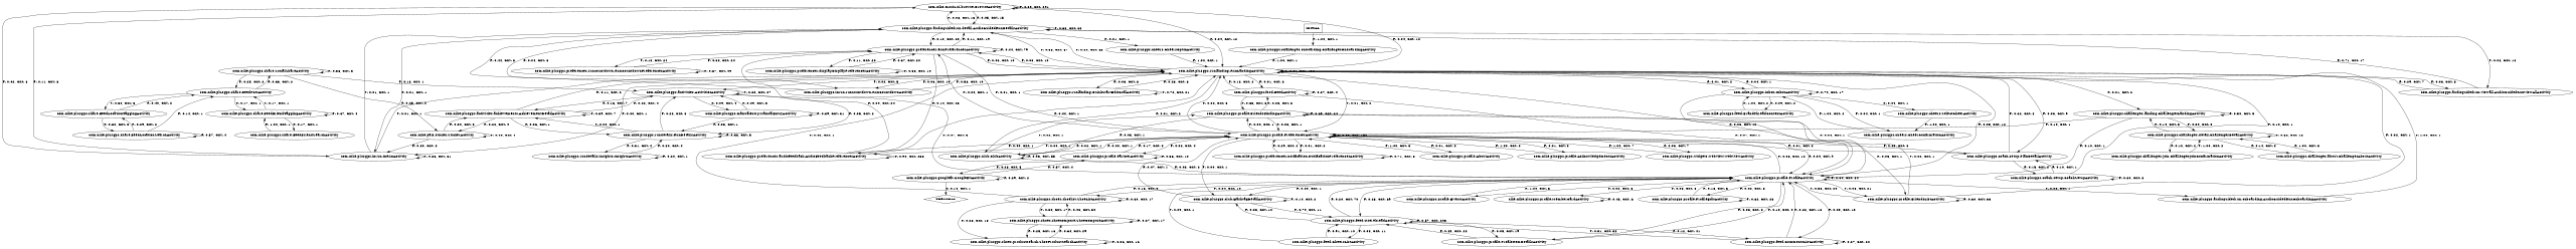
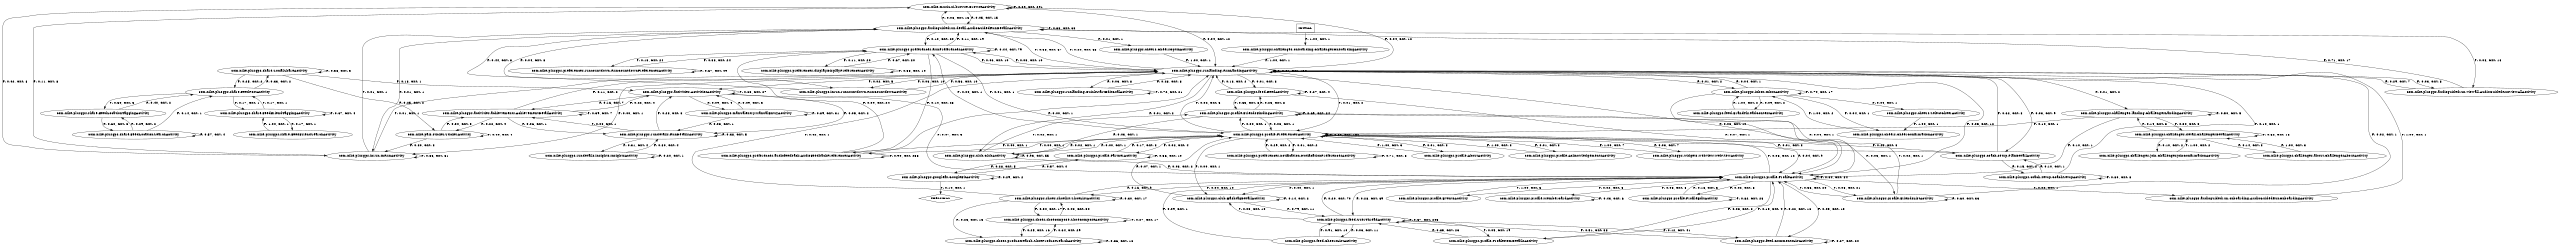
  digraph {
    n1 [label="com.nike.music.ui.browse.BrowseActivity"]
    n2 [label="com.nike.plusgps.audioguidedrun.detail.AudioGuidedRunDetailsActivity"]
    n3 [label="com.nike.plusgps.inrun.InRunActivity"]
    n4 [label="com.nike.plusgps.runlanding.RunLandingActivity"]
    n5 [label="com.nike.plusgps.audioguidedrun.viewall.AudioGuidedRunViewAllActivity"]
    n6 [label="com.nike.plusgps.cheers.CheersOptInActivity"]
    n7 [label="com.nike.plusgps.inrun.runcountdown.RunCountdownActivity"]
    n8 [label="com.nike.plusgps.preferences.RunPreferencesActivity"]
    n9 [label="com.nike.plusgps.activities.ActivitiesActivity"]
    n10 [label="com.nike.plusgps.profile.ProfileActivity"]
    n11 [label="com.nike.plusgps.challenges.landing.ChallengesLandingActivity"]
    n12 [label="com.nike.plusgps.profile.PreferencesActivity"]
    n13 [label="com.nike.plusgps.inbox.InboxActivity"]
    n14 [label="com.nike.plusgps.club.ClubActivity"]
    n15 [label="com.nike.plusgps.coach.setup.PlanDetailActivity"]
    n16 [label="com.nike.plusgps.feed.FeedActivity"]
    n17 [label="com.nike.plusgps.runlanding.QuickStartEditGoalActivity"]
    n18 [label="com.nike.pais.sticker.StickerActivity"]
    n19 [label="com.nike.plusgps.activities.achievements.AchievementDetailActivity"]
    n20 [label="com.nike.plusgps.rundetails.RunDetailsActivity"]
    n21 [label="com.nike.plusgps.share.SocialShareActivity"]
    n22 [label="com.nike.plusgps.share.FeedPostActivity"]
    n23 [label="com.nike.plusgps.manualentry.ManualEntryActivity"]
    n24 [label="com.nike.plusgps.audioguidedrun.onboarding.AudioGuidedRunOnboardingActivity"]
    n25 [label="com.nike.plusgps.club.HashtagDetailActivity"]
    n26 [label="com.nike.plusgps.feed.UserThreadActivity"]
    n27 [label="com.nike.plusgps.feed.CommentsListActivity"]
    n28 [label="com.nike.plusgps.profile.ProfileItemDetailsActivity"]
    n29 [label="com.nike.plusgps.profile.EventsActivity"]
    n30 [label="com.nike.plusgps.profile.FriendsListActivity"]
-   n31 [label="nike.nike.plusgps.profile.MemberCardActivity"]
+   n31 [label="com.nike.plusgps.profile.MemberCardActivity"]
    n32 [label="com.nike.plusgps.profile.ProfileEditActivity"]
    n33 [label="com.nike.plusgps.shoes.shoelist.ShoeListActivity"]
    n34 [label="com.nike.plusgps.rundetails.insights.InsightsActivity"]
    n35 [label="com.nike.plusgps.preferences.audiofeedback.AudioFeedbackPreferencesActivity"]
    n36 [label="com.nike.plusgps.preferences.display.DisplayPreferencesActivity"]
    n37 [label="com.nike.plusgps.preferences.runcountdown.RunCountdownPreferencesActivity"]
    n38 [label="com.nike.plusgps.challenges.about.ChallengesAboutActivity"]
    n39 [label="com.nike.plusgps.challenges.detail.ChallengesDetailActivity"]
    n40 [label="com.nike.plusgps.challenges.join.ChallengesJoinConfirmationActivity"]
    n41 [label="com.nike.plusgps.profile.FriendsFindingActivity"]
    n42 [label="com.nike.plusgps.profile.PartnerActivity"]
    n43 [label="com.nike.plusgps.preferences.notification.NotificationPreferencesActivity"]
    n44 [label="com.nike.plusgps.profile.AboutActivity"]
    n45 [label="com.nike.plusgps.profile.AcknowledgementsActivity"]
    n46 [label="com.nike.plusgps.widgets.webview.WebViewActivity"]
    n47 [label="com.nike.plusgps.challenges.onboarding.ChallengesOnboardingActivity"]
    n48 [label="com.nike.plusgps.cheers.CheerConfirmationActivity"]
    n49 [label="com.nike.plusgps.cheers.SelectCheerActivity"]
    n50 [label="com.nike.plusgps.feed.BrandThreadContentActivity"]
    n51 [label="com.nike.plusgps.feed.CheersListActivity"]
    n52 [label="com.nike.plusgps.coach.setup.CoachSetupActivity"]
    n53 [label="com.nike.plusgps.googlefit.GoogleFitActivity"]
    n54 [label=TERMINAL shape=diamond]
    n55 [label="com.nike.plusgps.shoes.productsearch.ShoeProductSearchActivity"]
    n56 [label="com.nike.plusgps.shoes.shoecompose.ShoeComposeActivity"]
    n57 [label="com.nike.plusgps.share.FeedFriendSearchActivity"]
    n58 [label="com.nike.plusgps.share.FeedFriendTaggingActivity"]
    n59 [label="com.nike.plusgps.share.FeedLocationTaggingActivity"]
    n60 [label="com.nike.plusgps.share.FeedLocationSearchActivity"]
    n61 [label=INITIAL shape=box]
    n1 -> n1 [label="P: 0.89, Cnt: 291"]
    n1 -> n2 [label="P: 0.05, Cnt: 15"]
    n1 -> n3 [label="P: 0.02, Cnt: 8"]
    n1 -> n4 [label="P: 0.04, Cnt: 12"]
    n2 -> n1 [label="P: 0.08, Cnt: 15"]
    n2 -> n2 [label="P: 0.33, Cnt: 63"]
    n2 -> n3 [label="P: 0.01, Cnt: 1"]
    n2 -> n4 [label="P: 0.35, Cnt: 67"]
    n2 -> n5 [label="P: 0.08, Cnt: 16"]
    n2 -> n6 [label="P: 0.01, Cnt: 1"]
    n2 -> n7 [label="P: 0.04, Cnt: 8"]
    n2 -> n8 [label="P: 0.10, Cnt: 20"]
    n3 -> n1 [label="P: 0.11, Cnt: 8"]
    n3 -> n2 [label="P: 0.01, Cnt: 1"]
    n3 -> n3 [label="P: 0.86, Cnt: 61"]
    n3 -> n4 [label="P: 0.01, Cnt: 1"]
    n4 -> n1 [label="P: 0.04, Cnt: 12"]
    n4 -> n2 [label="P: 0.24, Cnt: 68"]
    n4 -> n3 [label="P: 0.00, Cnt: 1"]
    n4 -> n4 [label="P: 0.47, Cnt: 134"]
    n4 -> n5 [label="P: 0.03, Cnt: 8"]
    n4 -> n7 [label="P: 0.03, Cnt: 10"]
    n4 -> n8 [label="P: 0.03, Cnt: 10"]
    n4 -> n9 [label="P: 0.02, Cnt: 5"]
    n4 -> n10 [label="P: 0.03, Cnt: 10"]
    n4 -> n11 [label="P: 0.01, Cnt: 2"]
    n4 -> n12 [label="P: 0.01, Cnt: 2"]
    n4 -> n13 [label="P: 0.01, Cnt: 2"]
    n4 -> n14 [label="P: 0.01, Cnt: 2"]
    n4 -> n15 [label="P: 0.03, Cnt: 9"]
    n4 -> n16 [label="P: 0.01, Cnt: 3"]
    n4 -> n17 [label="P: 0.03, Cnt: 8"]
    n5 -> n2 [label="P: 0.71, Cnt: 17"]
    n5 -> n4 [label="P: 0.29, Cnt: 7"]
    n6 -> n4 [label="P: 1.00, Cnt: 1"]
    n7 -> n2 [label="P: 0.44, Cnt: 8"]
    n7 -> n4 [label="P: 0.56, Cnt: 10"]
    n8 -> n2 [label="P: 0.11, Cnt: 19"]
    n8 -> n4 [label="P: 0.06, Cnt: 10"]
    n8 -> n8 [label="P: 0.44, Cnt: 79"]
    n8 -> n12 [label="P: 0.01, Cnt: 1"]
    n8 -> n35 [label="P: 0.14, Cnt: 25"]
    n8 -> n36 [label="P: 0.11, Cnt: 20"]
    n8 -> n37 [label="P: 0.13, Cnt: 24"]
    n9 -> n9 [label="P: 0.63, Cnt: 27"]
    n9 -> n10 [label="P: 0.07, Cnt: 3"]
    n9 -> n19 [label="P: 0.16, Cnt: 7"]
    n9 -> n20 [label="P: 0.05, Cnt: 2"]
    n9 -> n23 [label="P: 0.09, Cnt: 4"]
    n10 -> n4 [label="P: 0.05, Cnt: 12"]
    n10 -> n10 [label="P: 0.34, Cnt: 84"]
    n10 -> n12 [label="P: 0.05, Cnt: 12"]
    n10 -> n24 [label="P: 0.00, Cnt: 1"]
    n10 -> n25 [label="P: 0.00, Cnt: 1"]
    n10 -> n26 [label="P: 0.28, Cnt: 69"]
    n10 -> n27 [label="P: 0.05, Cnt: 13"]
    n10 -> n28 [label="P: 0.03, Cnt: 8"]
    n10 -> n29 [label="P: 0.02, Cnt: 5"]
    n10 -> n30 [label="P: 0.08, Cnt: 21"]
    n10 -> n31 [label="P: 0.03, Cnt: 8"]
    n10 -> n32 [label="P: 0.02, Cnt: 5"]
    n10 -> n33 [label="P: 0.04, Cnt: 10"]
    n11 -> n10 [label="P: 0.10, Cnt: 1"]
    n11 -> n11 [label="P: 0.50, Cnt: 5"]
    n11 -> n12 [label="P: 0.10, Cnt: 1"]
    n11 -> n39 [label="P: 0.30, Cnt: 3"]
    n12 -> n4 [label="P: 0.02, Cnt: 5"]
    n12 -> n8 [label="P: 0.00, Cnt: 1"]
    n12 -> n10 [label="P: 0.04, Cnt: 9"]
    n12 -> n12 [label="P: 0.80, Cnt: 164"]
    n12 -> n14 [label="P: 0.00, Cnt: 1"]
    n12 -> n15 [label="P: 0.01, Cnt: 3"]
    n12 -> n25 [label="P: 0.00, Cnt: 1"]
    n12 -> n35 [label="P: 0.00, Cnt: 1"]
    n12 -> n41 [label="P: 0.00, Cnt: 1"]
    n12 -> n42 [label="P: 0.02, Cnt: 4"]
    n12 -> n43 [label="P: 0.01, Cnt: 2"]
    n12 -> n44 [label="P: 0.01, Cnt: 3"]
    n12 -> n45 [label="P: 0.01, Cnt: 3"]
    n12 -> n46 [label="P: 0.03, Cnt: 7"]
    n13 -> n4 [label="P: 0.04, Cnt: 1"]
    n13 -> n10 [label="P: 0.04, Cnt: 1"]
    n13 -> n13 [label="P: 0.74, Cnt: 17"]
    n13 -> n48 [label="P: 0.04, Cnt: 1"]
    n13 -> n49 [label="P: 0.04, Cnt: 1"]
    n13 -> n50 [label="P: 0.09, Cnt: 2"]
    n14 -> n10 [label="P: 0.03, Cnt: 2"]
    n14 -> n12 [label="P: 0.02, Cnt: 1"]
    n14 -> n14 [label="P: 0.93, Cnt: 55"]
    n14 -> n41 [label="P: 0.02, Cnt: 1"]
    n15 -> n4 [label="P: 0.62, Cnt: 8"]
    n15 -> n12 [label="P: 0.23, Cnt: 3"]
    n15 -> n52 [label="P: 0.15, Cnt: 2"]
    n16 -> n4 [label="P: 0.13, Cnt: 2"]
    n16 -> n10 [label="P: 0.07, Cnt: 1"]
    n16 -> n16 [label="P: 0.27, Cnt: 4"]
    n16 -> n41 [label="P: 0.53, Cnt: 8"]
    n17 -> n4 [label="P: 0.28, Cnt: 8"]
    n17 -> n17 [label="P: 0.72, Cnt: 21"]
    n18 -> n3 [label="P: 0.30, Cnt: 3"]
    n18 -> n18 [label="P: 0.40, Cnt: 4"]
    n18 -> n19 [label="P: 0.30, Cnt: 3"]
    n19 -> n4 [label="P: 0.11, Cnt: 2"]
    n19 -> n9 [label="P: 0.22, Cnt: 4"]
    n19 -> n18 [label="P: 0.22, Cnt: 4"]
    n19 -> n19 [label="P: 0.39, Cnt: 7"]
    n19 -> n20 [label="P: 0.06, Cnt: 1"]
    n20 -> n9 [label="P: 0.23, Cnt: 3"]
    n20 -> n19 [label="P: 0.08, Cnt: 1"]
    n20 -> n20 [label="P: 0.38, Cnt: 5"]
    n20 -> n34 [label="P: 0.31, Cnt: 4"]
    n21 -> n9 [label="P: 0.13, Cnt: 1"]
    n21 -> n18 [label="P: 0.25, Cnt: 2"]
    n21 -> n21 [label="P: 0.38, Cnt: 3"]
    n21 -> n22 [label="P: 0.25, Cnt: 2"]
    n22 -> n21 [label="P: 0.33, Cnt: 2"]
    n22 -> n58 [label="P: 0.17, Cnt: 1"]
    n22 -> n59 [label="P: 0.50, Cnt: 3"]
    n23 -> n9 [label="P: 0.09, Cnt: 3"]
    n23 -> n20 [label="P: 0.03, Cnt: 1"]
    n23 -> n23 [label="P: 0.89, Cnt: 31"]
    n24 -> n4 [label="P: 1.00, Cnt: 1"]
    n25 -> n12 [label="P: 0.07, Cnt: 1"]
    n25 -> n25 [label="P: 0.14, Cnt: 2"]
    n25 -> n26 [label="P: 0.79, Cnt: 11"]
    n26 -> n10 [label="P: 0.20, Cnt: 70"]
    n26 -> n25 [label="P: 0.03, Cnt: 10"]
    n26 -> n26 [label="P: 0.57, Cnt: 203"]
    n26 -> n27 [label="P: 0.12, Cnt: 41"]
    n26 -> n28 [label="P: 0.05, Cnt: 19"]
    n26 -> n51 [label="P: 0.03, Cnt: 11"]
    n27 -> n10 [label="P: 0.22, Cnt: 16"]
    n27 -> n26 [label="P: 0.51, Cnt: 38"]
    n27 -> n27 [label="P: 0.27, Cnt: 20"]
    n28 -> n10 [label="P: 0.15, Cnt: 4"]
    n28 -> n26 [label="P: 0.85, Cnt: 23"]
    n29 -> n10 [label="P: 1.00, Cnt: 5"]
    n30 -> n4 [label="P: 0.02, Cnt: 1"]
    n30 -> n10 [label="P: 0.36, Cnt: 20"]
    n30 -> n30 [label="P: 0.60, Cnt: 33"]
    n30 -> n41 [label="P: 0.02, Cnt: 1"]
    n31 -> n31 [label="P: 0.43, Cnt: 6"]
    n32 -> n10 [label="P: 0.18, Cnt: 5"]
    n32 -> n32 [label="P: 0.82, Cnt: 23"]
    n33 -> n4 [label="P: 0.02, Cnt: 1"]
    n33 -> n10 [label="P: 0.16, Cnt: 9"]
    n33 -> n33 [label="P: 0.30, Cnt: 17"]
    n33 -> n55 [label="P: 0.23, Cnt: 13"]
    n33 -> n56 [label="P: 0.30, Cnt: 17"]
    n34 -> n20 [label="P: 0.80, Cnt: 4"]
    n34 -> n34 [label="P: 0.20, Cnt: 1"]
    n35 -> n4 [label="P: 0.00, Cnt: 1"]
    n35 -> n8 [label="P: 0.09, Cnt: 24"]
    n35 -> n12 [label="P: 0.00, Cnt: 1"]
    n35 -> n35 [label="P: 0.90, Cnt: 235"]
    n36 -> n8 [label="P: 0.67, Cnt: 20"]
    n36 -> n36 [label="P: 0.33, Cnt: 10"]
    n37 -> n8 [label="P: 0.33, Cnt: 24"]
    n37 -> n37 [label="P: 0.67, Cnt: 49"]
    n38 -> n39 [label="P: 1.00, Cnt: 3"]
    n39 -> n11 [label="P: 0.14, Cnt: 3"]
    n39 -> n38 [label="P: 0.14, Cnt: 3"]
    n39 -> n39 [label="P: 0.62, Cnt: 13"]
    n39 -> n40 [label="P: 0.10, Cnt: 2"]
    n40 -> n39 [label="P: 1.00, Cnt: 2"]
    n41 -> n12 [label="P: 0.03, Cnt: 1"]
    n41 -> n14 [label="P: 0.03, Cnt: 1"]
    n41 -> n16 [label="P: 0.23, Cnt: 8"]
    n41 -> n30 [label="P: 0.03, Cnt: 1"]
    n41 -> n41 [label="P: 0.69, Cnt: 24"]
    n42 -> n12 [label="P: 0.17, Cnt: 3"]
    n42 -> n42 [label="P: 0.56, Cnt: 10"]
    n42 -> n53 [label="P: 0.28, Cnt: 5"]
    n43 -> n12 [label="P: 0.29, Cnt: 2"]
    n43 -> n43 [label="P: 0.71, Cnt: 5"]
    n44 -> n12 [label="P: 1.00, Cnt: 3"]
    n45 -> n12 [label="P: 1.00, Cnt: 3"]
    n46 -> n12 [label="P: 1.00, Cnt: 7"]
    n47 -> n4 [label="P: 1.00, Cnt: 1"]
    n48 -> n13 [label="P: 1.00, Cnt: 2"]
    n49 -> n48 [label="P: 1.00, Cnt: 1"]
    n50 -> n13 [label="P: 1.00, Cnt: 2"]
    n51 -> n10 [label="P: 0.09, Cnt: 1"]
    n51 -> n26 [label="P: 0.91, Cnt: 10"]
    n52 -> n4 [label="P: 0.10, Cnt: 1"]
    n52 -> n15 [label="P: 0.10, Cnt: 1"]
    n52 -> n52 [label="P: 0.80, Cnt: 8"]
    n53 -> n42 [label="P: 0.57, Cnt: 4"]
    n53 -> n53 [label="P: 0.29, Cnt: 2"]
    n53 -> n54 [label="P: 0.14, Cnt: 1"]
    n55 -> n55 [label="P: 0.36, Cnt: 16"]
    n55 -> n56 [label="P: 0.64, Cnt: 29"]
    n56 -> n33 [label="P: 0.48, Cnt: 30"]
    n56 -> n55 [label="P: 0.25, Cnt: 16"]
    n56 -> n56 [label="P: 0.27, Cnt: 17"]
    n57 -> n58 [label="P: 1.00, Cnt: 1"]
    n58 -> n22 [label="P: 0.17, Cnt: 1"]
    n58 -> n57 [label="P: 0.17, Cnt: 1"]
    n58 -> n58 [label="P: 0.67, Cnt: 4"]
    n59 -> n22 [label="P: 0.40, Cnt: 2"]
    n59 -> n60 [label="P: 0.60, Cnt: 3"]
    n60 -> n22 [label="P: 0.14, Cnt: 1"]
    n60 -> n59 [label="P: 0.29, Cnt: 2"]
    n60 -> n60 [label="P: 0.57, Cnt: 4"]
    n61 -> n47 [label="P: 1.00, Cnt: 1"]
  }
